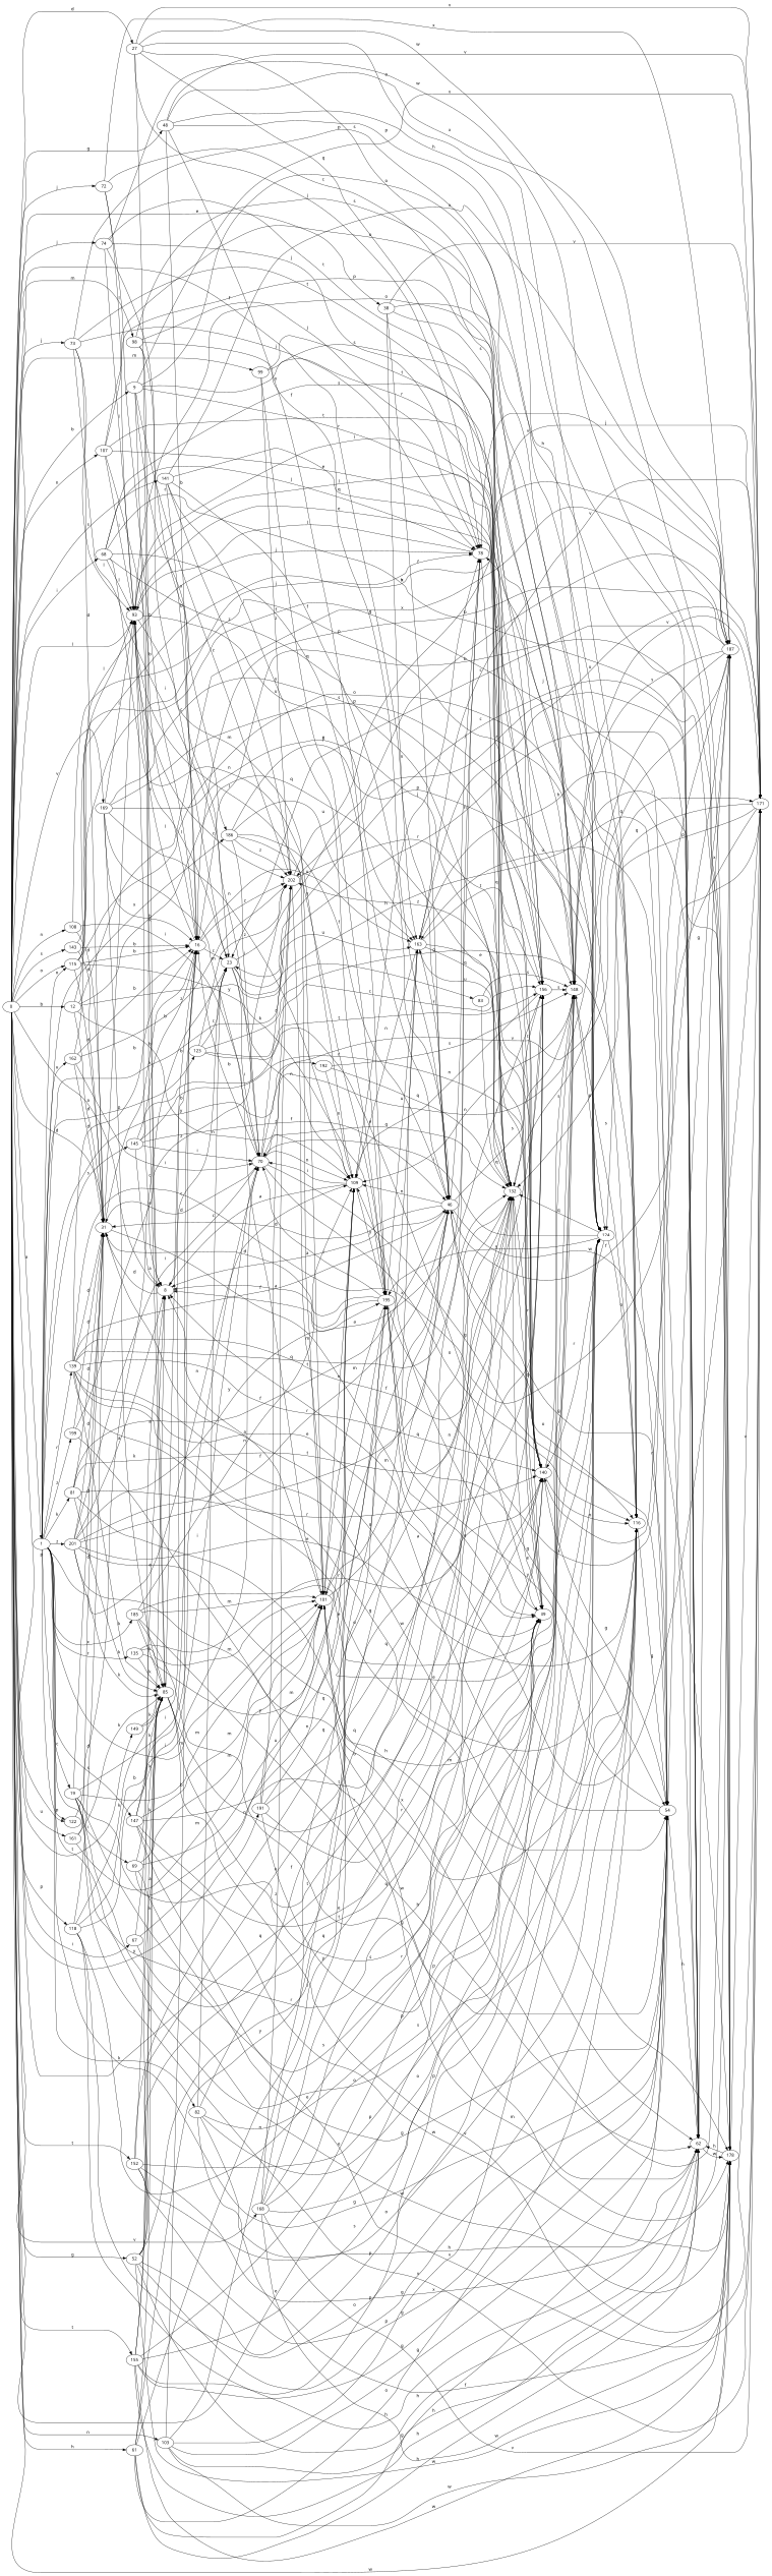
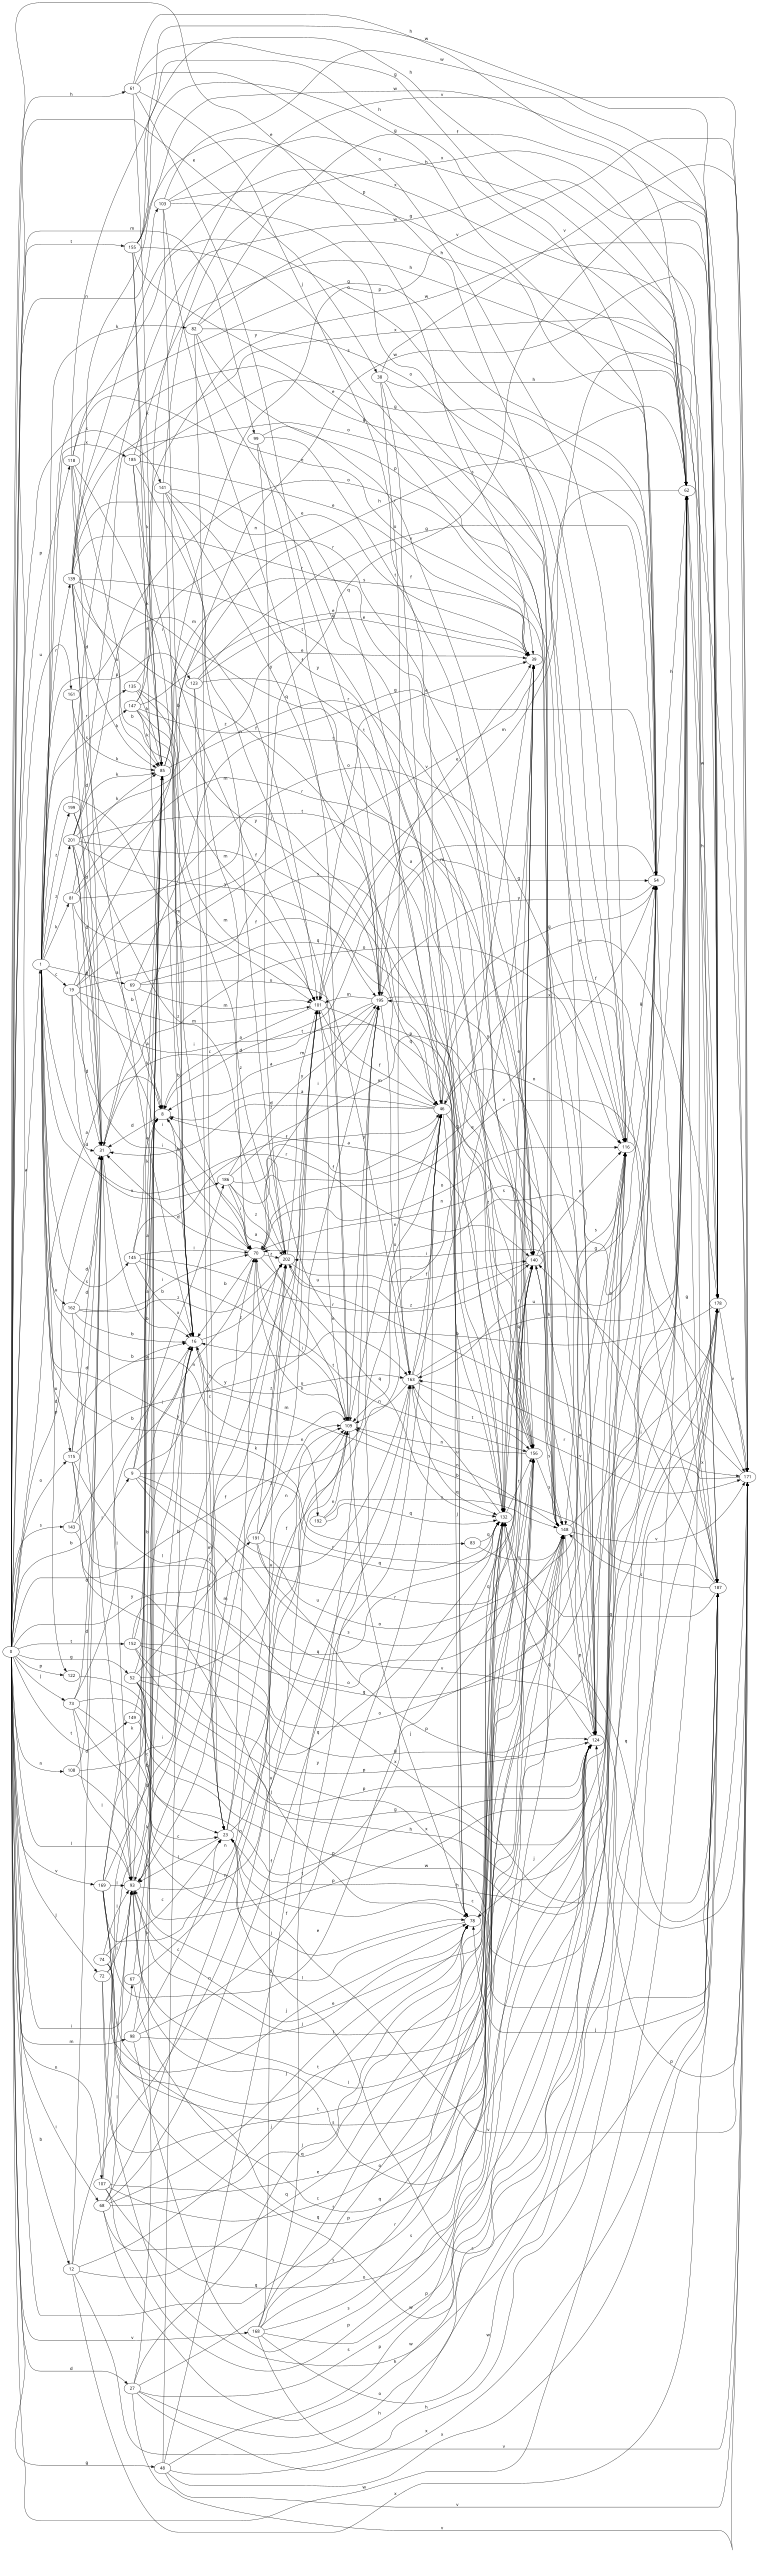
  strict digraph {
    fontname="Noto Sans"
    rankdir=LR
    node [fontname="Noto Sans"]
    edge [fontname="Noto Sans"]
    0
    1
    8
    9
    12
    27
    31
    38
    39
    46
    48
    52
    61
    67
    68
    72
    73
    74
    93
    98
    99
    103
    107
    108
    115
    118
    122
    132
    141
    143
    149
    152
    155
    161
    168
    169
    178
    191
    19
    54
    69
    81
    82
    83
    101
    109
    123
    135
    139
    140
    145
    147
    162
    185
    186
    192
    199
    201
    16
    116
    148
    171
    202
    62
    78
    187
    85
    163
    124
    195
    156
    70
    23
    0 -> 1 [label=a]
    0 -> 8 [label=a]
    0 -> 9 [label=b]
    0 -> 12 [label=b]
    0 -> 27 [label=d]
    0 -> 31 [label=d]
    0 -> 38 [label=e]
    0 -> 39 [label=e]
    0 -> 46 [label=f]
    0 -> 48 [label=g]
    0 -> 52 [label=g]
    0 -> 61 [label=h]
    0 -> 67 [label=i]
    0 -> 68 [label=i]
    0 -> 72 [label=j]
    0 -> 73 [label=j]
-   0 -> 74 [label=j]
    0 -> 93 [label=l]
    0 -> 98 [label=m]
    0 -> 99 [label=m]
    0 -> 103 [label=n]
    0 -> 107 [label=n]
    0 -> 108 [label=n]
    0 -> 115 [label=o]
    0 -> 118 [label=p]
    0 -> 122 [label=p]
    0 -> 132 [label=q]
    0 -> 141 [label=s]
    0 -> 143 [label=s]
    0 -> 149 [label=t]
    0 -> 152 [label=t]
    0 -> 155 [label=t]
    0 -> 161 [label=u]
    0 -> 168 [label=v]
    0 -> 169 [label=v]
    0 -> 178 [label=w]
    0 -> 191 [label=y]
    1 -> 115 [label=o]
    1 -> 122 [label=p]
    1 -> 19 [label=c]
    1 -> 54 [label=g]
    1 -> 69 [label=i]
    1 -> 81 [label=k]
    1 -> 82 [label=k]
    1 -> 83 [label=k]
    1 -> 101 [label=m]
    1 -> 109 [label=n]
    1 -> 123 [label=p]
    1 -> 135 [label=r]
    1 -> 139 [label=r]
    1 -> 140 [label=r]
    1 -> 145 [label=s]
    1 -> 147 [label=s]
    1 -> 162 [label=u]
    1 -> 185 [label=x]
    1 -> 186 [label=x]
    1 -> 192 [label=y]
    1 -> 199 [label=z]
    1 -> 201 [label=z]
    8 -> 31 [label=d]
    8 -> 16 [label=b]
    9 -> 8 [label=a]
    9 -> 140 [label=r]
    9 -> 186 [label=x]
    9 -> 116 [label=o]
    9 -> 148 [label=s]
    9 -> 171 [label=v]
    9 -> 202 [label=z]
    12 -> 31 [label=d]
    12 -> 132 [label=q]
    12 -> 109 [label=n]
    12 -> 62 [label=h]
    12 -> 78 [label=j]
    12 -> 187 [label=x]
    27 -> 132 [label=q]
    27 -> 116 [label=o]
    27 -> 148 [label=s]
    27 -> 171 [label=v]
    27 -> 78 [label=j]
    27 -> 187 [label=x]
    27 -> 85 [label=k]
    31 -> 93 [label=l]
    31 -> 16 [label=b]
    31 -> 116 [label=o]
    31 -> 171 [label=v]
    38 -> 46 [label=f]
    38 -> 148 [label=s]
    38 -> 171 [label=v]
    38 -> 62 [label=h]
    38 -> 163 [label=u]
    39 -> 109 [label=n]
    46 -> 8 [label=a]
    46 -> 31 [label=d]
    46 -> 178 [label=w]
    46 -> 54 [label=g]
    46 -> 101 [label=m]
    46 -> 109 [label=n]
    46 -> 116 [label=o]
    46 -> 148 [label=s]
    46 -> 78 [label=j]
    48 -> 16 [label=b]
    48 -> 171 [label=v]
    48 -> 62 [label=h]
    48 -> 187 [label=x]
    48 -> 124 [label=p]
    48 -> 195 [label=y]
    52 -> 46 [label=f]
    52 -> 132 [label=q]
    52 -> 178 [label=w]
    52 -> 54 [label=g]
    52 -> 62 [label=h]
    52 -> 85 [label=k]
    52 -> 163 [label=u]
    52 -> 124 [label=p]
    61 -> 54 [label=g]
    61 -> 116 [label=o]
    61 -> 62 [label=h]
    61 -> 78 [label=j]
    61 -> 85 [label=k]
    61 -> 195 [label=y]
    67 -> 109 [label=n]
    67 -> 85 [label=k]
    67 -> 156 [label=t]
    68 -> 46 [label=f]
    68 -> 93 [label=l]
    68 -> 132 [label=q]
    68 -> 109 [label=n]
    68 -> 148 [label=s]
    68 -> 62 [label=h]
    68 -> 78 [label=j]
    72 -> 93 [label=l]
    72 -> 178 [label=w]
    72 -> 16 [label=b]
    72 -> 156 [label=t]
    73 -> 31 [label=d]
    73 -> 93 [label=l]
    73 -> 78 [label=j]
    73 -> 124 [label=p]
    73 -> 156 [label=t]
    73 -> 70 [label=i]
    74 -> 93 [label=l]
    74 -> 178 [label=w]
    74 -> 78 [label=j]
    74 -> 156 [label=t]
    74 -> 23 [label=c]
    93 -> 8 [label=a]
    93 -> 39 [label=e]
    93 -> 101 [label=m]
    93 -> 116 [label=o]
    93 -> 202 [label=z]
    93 -> 163 [label=u]
    98 -> 46 [label=f]
    98 -> 148 [label=s]
    98 -> 78 [label=j]
    98 -> 85 [label=k]
    98 -> 23 [label=c]
    99 -> 140 [label=r]
    99 -> 202 [label=z]
    99 -> 195 [label=y]
    99 -> 156 [label=t]
    103 -> 178 [label=w]
    103 -> 54 [label=g]
    103 -> 109 [label=n]
    103 -> 16 [label=b]
    103 -> 62 [label=h]
    103 -> 124 [label=p]
    107 -> 39 [label=e]
    107 -> 93 [label=l]
    107 -> 16 [label=b]
    107 -> 116 [label=o]
    107 -> 124 [label=p]
    107 -> 156 [label=t]
    108 -> 31 [label=d]
    108 -> 124 [label=p]
    108 -> 70 [label=i]
    115 -> 31 [label=d]
    115 -> 16 [label=b]
    115 -> 116 [label=o]
    115 -> 78 [label=j]
    115 -> 187 [label=x]
    115 -> 195 [label=y]
    118 -> 31 [label=d]
    118 -> 39 [label=e]
    118 -> 16 [label=b]
    118 -> 116 [label=o]
    118 -> 62 [label=h]
    118 -> 85 [label=k]
    118 -> 70 [label=i]
    122 -> 23 [label=c]
    132 -> 39 [label=e]
    132 -> 140 [label=r]
    132 -> 163 [label=u]
    132 -> 156 [label=t]
    141 -> 46 [label=f]
    141 -> 132 [label=q]
    141 -> 16 [label=b]
    141 -> 202 [label=z]
    141 -> 187 [label=x]
    141 -> 195 [label=y]
    143 -> 31 [label=d]
    143 -> 54 [label=g]
    143 -> 16 [label=b]
    149 -> 85 [label=k]
    149 -> 23 [label=c]
    152 -> 8 [label=a]
    152 -> 132 [label=q]
    152 -> 54 [label=g]
    152 -> 116 [label=o]
    152 -> 187 [label=x]
    152 -> 124 [label=p]
    155 -> 8 [label=a]
    155 -> 39 [label=e]
    155 -> 178 [label=w]
    155 -> 54 [label=g]
    155 -> 148 [label=s]
    155 -> 62 [label=h]
    155 -> 85 [label=k]
    155 -> 124 [label=p]
    161 -> 31 [label=d]
    161 -> 101 [label=m]
    161 -> 85 [label=k]
    168 -> 132 [label=q]
    168 -> 178 [label=w]
    168 -> 140 [label=r]
    168 -> 148 [label=s]
    168 -> 171 [label=v]
    168 -> 202 [label=z]
    168 -> 124 [label=p]
    168 -> 195 [label=y]
    169 -> 39 [label=e]
    169 -> 93 [label=l]
    169 -> 101 [label=m]
    169 -> 109 [label=n]
    169 -> 16 [label=b]
    169 -> 148 [label=s]
    169 -> 85 [label=k]
    169 -> 124 [label=p]
    178 -> 16 [label=b]
    178 -> 171 [label=v]
    178 -> 62 [label=h]
    178 -> 23 [label=c]
    191 -> 132 [label=q]
    191 -> 101 [label=m]
    191 -> 109 [label=n]
    191 -> 140 [label=r]
    191 -> 202 [label=z]
    191 -> 124 [label=p]
    19 -> 31 [label=d]
    19 -> 178 [label=w]
    19 -> 101 [label=m]
    19 -> 116 [label=o]
    19 -> 148 [label=s]
    19 -> 171 [label=v]
    19 -> 156 [label=t]
    19 -> 70 [label=i]
    54 -> 8 [label=a]
    54 -> 62 [label=h]
    54 -> 163 [label=u]
    54 -> 195 [label=y]
    69 -> 8 [label=a]
    69 -> 132 [label=q]
    69 -> 54 [label=g]
    69 -> 101 [label=m]
    69 -> 163 [label=u]
    81 -> 31 [label=d]
    81 -> 46 [label=f]
    81 -> 140 [label=r]
    81 -> 62 [label=h]
    81 -> 85 [label=k]
    81 -> 156 [label=t]
    82 -> 132 [label=q]
    82 -> 178 [label=f]
    82 -> 116 [label=o]
    82 -> 62 [label=h]
    82 -> 124 [label=p]
    82 -> 23 [label=c]
    83 -> 132 [label=q]
    83 -> 148 [label=s]
    101 -> 8 [label=a]
    101 -> 39 [label=e]
    101 -> 46 [label=f]
    101 -> 93 [label=l]
    101 -> 132 [label=q]
    101 -> 109 [label=n]
    109 -> 8 [label=a]
    109 -> 78 [label=j]
    109 -> 195 [label=y]
    109 -> 70 [label=i]
    123 -> 39 [label=e]
    123 -> 54 [label=g]
    123 -> 202 [label=z]
    123 -> 156 [label=t]
    123 -> 23 [label=c]
    135 -> 101 [label=m]
    135 -> 140 [label=r]
    135 -> 85 [label=k]
    135 -> 195 [label=y]
    139 -> 31 [label=d]
    139 -> 39 [label=e]
    139 -> 46 [label=f]
    139 -> 132 [label=q]
    139 -> 178 [label=w]
    139 -> 54 [label=g]
    139 -> 140 [label=r]
    139 -> 16 [label=b]
    139 -> 116 [label=o]
    139 -> 187 [label=x]
    139 -> 85 [label=k]
    139 -> 156 [label=t]
    140 -> 132 [label=q]
    140 -> 54 [label=g]
    140 -> 116 [label=o]
    140 -> 148 [label=s]
    140 -> 202 [label=z]
    145 -> 8 [label=a]
    145 -> 46 [label=f]
    145 -> 140 [label=r]
    145 -> 16 [label=b]
    145 -> 156 [label=t]
    145 -> 70 [label=i]
    147 -> 39 [label=e]
    147 -> 178 [label=w]
    147 -> 101 [label=m]
    147 -> 171 [label=v]
    147 -> 85 [label=k]
    147 -> 156 [label=t]
    147 -> 70 [label=i]
    162 -> 31 [label=d]
    162 -> 93 [label=l]
    162 -> 16 [label=b]
    162 -> 202 [label=z]
    162 -> 70 [label=i]
    185 -> 39 [label=e]
    185 -> 54 [label=g]
    185 -> 101 [label=m]
    185 -> 109 [label=n]
    185 -> 62 [label=h]
    185 -> 85 [label=k]
    186 -> 46 [label=f]
    186 -> 202 [label=z]
    186 -> 163 [label=u]
    186 -> 124 [label=p]
    186 -> 195 [label=y]
    186 -> 70 [label=i]
    192 -> 132 [label=q]
    192 -> 109 [label=n]
    192 -> 148 [label=s]
    199 -> 31 [label=d]
    199 -> 178 [label=w]
    199 -> 202 [label=z]
    201 -> 8 [label=a]
    201 -> 31 [label=d]
    201 -> 39 [label=e]
    201 -> 46 [label=f]
    201 -> 116 [label=o]
    201 -> 78 [label=j]
    201 -> 187 [label=x]
    201 -> 85 [label=k]
    201 -> 195 [label=y]
    201 -> 70 [label=i]
    16 -> 93 [label=l]
    16 -> 202 [label=z]
    16 -> 163 [label=u]
    16 -> 23 [label=c]
    116 -> 54 [label=g]
    116 -> 148 [label=s]
    148 -> 93 [label=l]
    148 -> 178 [label=i]
    148 -> 101 [label=m]
    148 -> 109 [label=n]
    148 -> 171 [label=v]
    148 -> 124 [label=p]
    171 -> 46 [label=f]
    171 -> 132 [label=q]
    171 -> 140 [label=r]
    171 -> 163 [label=u]
    171 -> 124 [label=p]
    202 -> 101 [label=m]
    202 -> 140 [label=r]
    202 -> 171 [label=v]
    62 -> 178 [label=w]
    62 -> 101 [label=m]
    62 -> 202 [label=z]
    62 -> 187 [label=x]
    78 -> 93 [label=l]
    78 -> 132 [label=q]
    187 -> 132 [label=q]
    187 -> 54 [label=g]
    187 -> 16 [label=b]
    187 -> 148 [label=s]
    187 -> 78 [label=j]
    187 -> 70 [label=i]
    187 -> 23 [label=c]
    85 -> 140 [label=r]
    85 -> 16 [label=b]
    85 -> 148 [label=s]
    85 -> 171 [label=v]
    163 -> 39 [label=e]
    163 -> 46 [label=f]
    163 -> 132 [label=q]
    163 -> 109 [label=n]
    163 -> 171 [label=v]
    163 -> 62 [label=h]
    163 -> 156 [label=t]
    124 -> 132 [label=q]
    124 -> 140 [label=r]
    124 -> 116 [label=o]
    124 -> 78 [label=j]
    124 -> 195 [label=y]
    124 -> 70 [label=i]
    195 -> 8 [label=a]
    195 -> 31 [label=d]
    195 -> 39 [label=e]
    195 -> 54 [label=g]
    195 -> 101 [label=m]
    195 -> 187 [label=x]
    195 -> 163 [label=u]
    195 -> 70 [label=i]
    156 -> 8 [label=a]
    156 -> 93 [label=l]
    156 -> 109 [label=n]
    156 -> 148 [label=s]
    70 -> 31 [label=d]
    70 -> 132 [label=q]
    70 -> 54 [label=g]
    70 -> 109 [label=n]
    70 -> 16 [label=b]
    70 -> 116 [label=o]
    70 -> 171 [label=v]
    70 -> 202 [label=z]
    23 -> 93 [label=l]
    23 -> 109 [label=n]
    23 -> 171 [label=v]
    23 -> 62 [label=h]
    23 -> 163 [label=u]
    23 -> 70 [label=i]
  }
